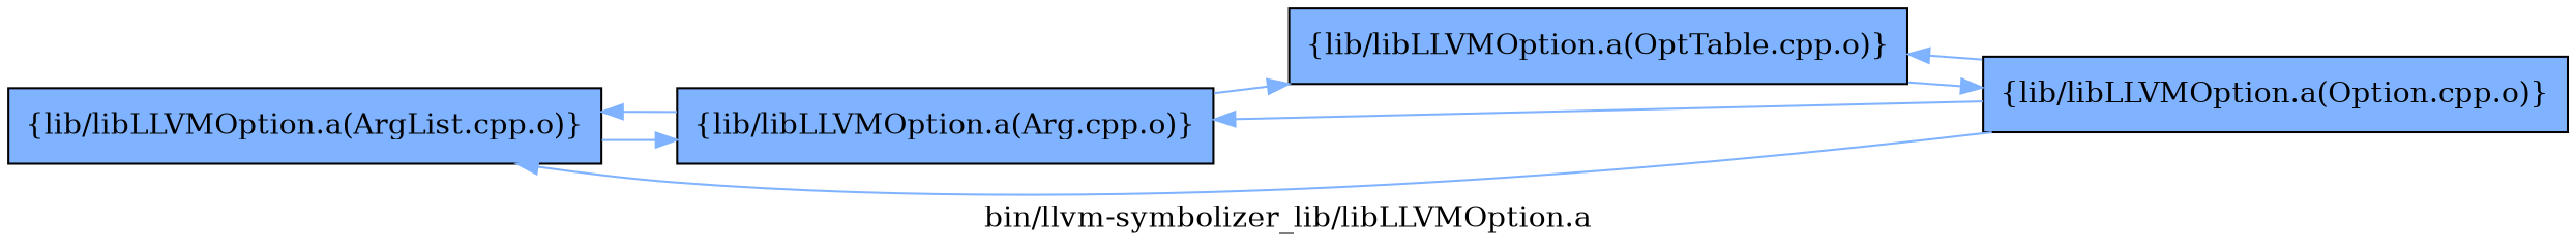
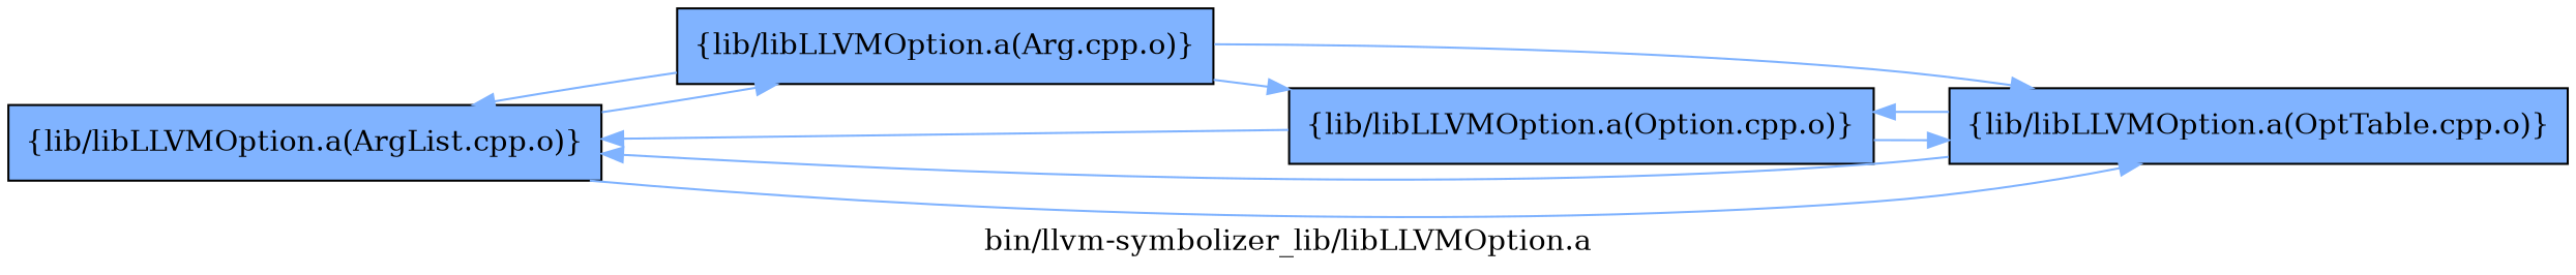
  digraph {
    label="bin/llvm-symbolizer_lib/libLLVMOption.a"
    rankdir=LR
    node [fillcolor="0.600000 0.5 1" group=1 shape=box style=filled]
    edge [color="0.600000 0.5 1"]
    n1 [label="{lib/libLLVMOption.a(ArgList.cpp.o)}"]
    n2 [label="{lib/libLLVMOption.a(Arg.cpp.o)}"]
    n3 [label="{lib/libLLVMOption.a(OptTable.cpp.o)}"]
    n4 [label="{lib/libLLVMOption.a(Option.cpp.o)}"]
    subgraph sub_1 {
      rank=same
      n1
    }
    n1 -> n2
+   n1 -> n3
    n2 -> n1
    n2 -> n3
+   n3 -> n1
    n3 -> n4
    n4 -> n1
-   n4 -> n2
+   n2 -> n4
    n4 -> n3
  }
